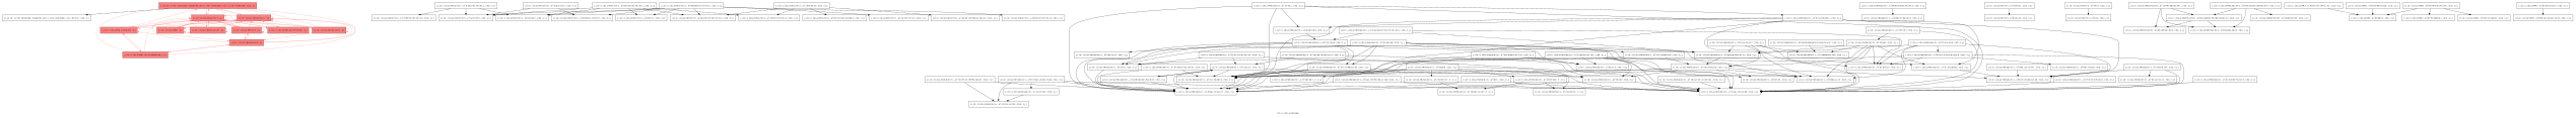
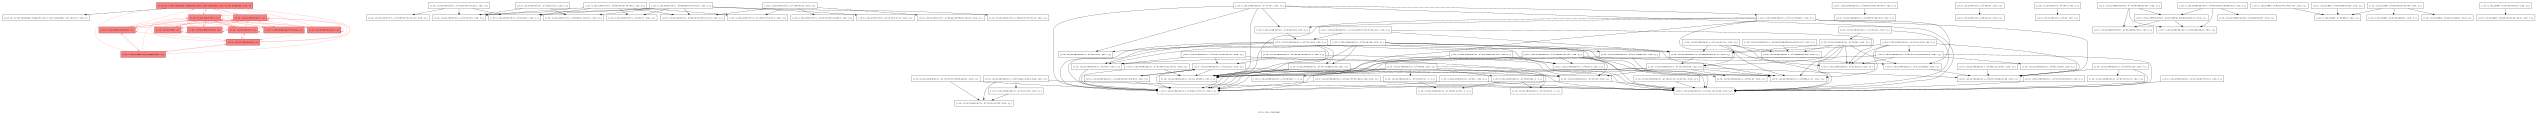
  digraph {
    fontname="Courier Prime"
    label="bin/llvm-cxxdump"
    rankdir=TB
    node [fontname="Courier Prime" group=0 shape=box]
    edge [fontname="Courier Prime"]
    n1 [fillcolor="1.000000 0.5 1" group=1 label="{tools/llvm-cxxdump/CMakeFiles/llvm-cxxdump.dir/llvm-cxxdump.cpp.o}" style=filled]
    n2 [label="{tools/llvm-cxxdump/CMakeFiles/llvm-cxxdump.dir/Error.cpp.o}"]
    n3 [fillcolor="1.000000 0.5 1" group=1 label="{lib/libLLVMObject.a}" style=filled]
    n4 [fillcolor="1.000000 0.5 1" group=1 label="{lib/libLLVMSupport.a}" style=filled]
    n5 [fillcolor="1.000000 0.5 1" group=1 label="{lib/libLLVMBinaryFormat.a}" style=filled]
    n6 [fillcolor="1.000000 0.5 1" group=1 label="{lib/libLLVMMC.a}" style=filled]
    n7 [fillcolor="1.000000 0.5 1" group=1 label="{lib/libLLVMBitReader.a}" style=filled]
    n8 [fillcolor="1.000000 0.5 1" group=1 label="{lib/libLLVMCore.a}" style=filled]
    n9 [fillcolor="1.000000 0.5 1" group=1 label="{lib/libLLVMMCParser.a}" style=filled]
    n10 [fillcolor="1.000000 0.5 1" group=1 label="{lib/libLLVMTextAPI.a}" style=filled]
    n11 [fillcolor="1.000000 0.5 1" group=1 label="{lib/libLLVMBitstreamReader.a}" style=filled]
    n12 [fillcolor="1.000000 0.5 1" group=1 label="{lib/libLLVMRemarks.a}" style=filled]
    n13 [label="{lib/libLLVMObject.a(MachOUniversal.cpp.o)}"]
    n14 [label="{lib/libLLVMObject.a(Archive.cpp.o)}"]
    n15 [label="{lib/libLLVMObject.a(Binary.cpp.o)}"]
    n16 [label="{lib/libLLVMObject.a(Error.cpp.o)}"]
    n17 [label="{lib/libLLVMObject.a(MachOObjectFile.cpp.o)}"]
    n18 [label="{lib/libLLVMObject.a(IRObjectFile.cpp.o)}"]
    n19 [label="{lib/libLLVMObject.a(IRSymtab.cpp.o)}"]
    n20 [label="{lib/libLLVMObject.a(ModuleSymbolTable.cpp.o)}"]
    n21 [label="{lib/libLLVMObject.a(RecordStreamer.cpp.o)}"]
    n22 [label="{lib/libLLVMObject.a(TapiUniversal.cpp.o)}"]
    n23 [label="{lib/libLLVMObject.a(COFFObjectFile.cpp.o)}"]
    n24 [label="{lib/libLLVMObject.a(TapiFile.cpp.o)}"]
    n25 [label="{lib/libLLVMObject.a(SymbolicFile.cpp.o)}"]
    n26 [label="{lib/libLLVMObject.a(WasmObjectFile.cpp.o)}"]
    n27 [label="{lib/libLLVMObject.a(ObjectFile.cpp.o)}"]
    n28 [label="{lib/libLLVMObject.a(ELFObjectFile.cpp.o)}"]
    n29 [label="{lib/libLLVMSupport.a(ConvertUTFWrapper.cpp.o)}"]
    n30 [label="{lib/libLLVMSupport.a(ConvertUTF.cpp.o)}"]
    n31 [label="{lib/libLLVMSupport.a(SmallVector.cpp.o)}"]
    n32 [label="{lib/libLLVMSupport.a(DataExtractor.cpp.o)}"]
    n33 [label="{lib/libLLVMSupport.a(Error.cpp.o)}"]
    n34 [label="{lib/libLLVMSupport.a(StringRef.cpp.o)}"]
    n35 [label="{lib/libLLVMSupport.a(raw_ostream.cpp.o)}"]
    n36 [label="{lib/libLLVMSupport.a(FormatVariadic.cpp.o)}"]
    n37 [label="{lib/libLLVMSupport.a(InitLLVM.cpp.o)}"]
    n38 [label="{lib/libLLVMSupport.a(ErrorHandling.cpp.o)}"]
    n39 [label="{lib/libLLVMSupport.a(ManagedStatic.cpp.o)}"]
    n40 [label="{lib/libLLVMSupport.a(MemAlloc.cpp.o)}"]
    n41 [label="{lib/libLLVMSupport.a(PrettyStackTrace.cpp.o)}"]
    n42 [label="{lib/libLLVMSupport.a(Signals.cpp.o)}"]
    n43 [label="{lib/libLLVMSupport.a(Threading.cpp.o)}"]
    n44 [label="{lib/libLLVMSupport.a(Watchdog.cpp.o)}"]
    n45 [label="{lib/libLLVMSupport.a(Twine.cpp.o)}"]
    n46 [label="{lib/libLLVMSupport.a(Errno.cpp.o)}"]
    n47 [label="{lib/libLLVMSupport.a(NativeFormatting.cpp.o)}"]
    n48 [label="{lib/libLLVMSupport.a(ScopedPrinter.cpp.o)}"]
    n49 [label="{lib/libLLVMSupport.a(SmallPtrSet.cpp.o)}"]
    n50 [label="{lib/libLLVMSupport.a(StringMap.cpp.o)}"]
    n51 [label="{lib/libLLVMSupport.a(StringSaver.cpp.o)}"]
    n52 [label="{lib/libLLVMSupport.a(APInt.cpp.o)}"]
    n53 [label="{lib/libLLVMSupport.a(APFloat.cpp.o)}"]
    n54 [label="{lib/libLLVMSupport.a(FoldingSet.cpp.o)}"]
    n55 [label="{lib/libLLVMSupport.a(Hashing.cpp.o)}"]
    n56 [label="{lib/libLLVMSupport.a(Process.cpp.o)}"]
    n57 [label="{lib/libLLVMSupport.a(Triple.cpp.o)}"]
    n58 [label="{lib/libLLVMSupport.a(ARMTargetParser.cpp.o)}"]
    n59 [label="{lib/libLLVMSupport.a(TypeSize.cpp.o)}"]
    n60 [label="{lib/libLLVMSupport.a(WithColor.cpp.o)}"]
    n61 [label="{lib/libLLVMSupport.a(CommandLine.cpp.o)}"]
    n62 [label="{lib/libLLVMSupport.a(Unicode.cpp.o)}"]
    n63 [label="{lib/libLLVMSupport.a(MD5.cpp.o)}"]
    n64 [label="{lib/libLLVMSupport.a(Path.cpp.o)}"]
    n65 [label="{lib/libLLVMSupport.a(StringExtras.cpp.o)}"]
    n66 [label="{lib/libLLVMSupport.a(CrashRecoveryContext.cpp.o)}"]
    n67 [label="{lib/libLLVMSupport.a(Program.cpp.o)}"]
    n68 [label="{lib/libLLVMSupport.a(TargetRegistry.cpp.o)}"]
    n69 [label="{lib/libLLVMSupport.a(MemoryBufferRef.cpp.o)}"]
    n70 [label="{lib/libLLVMSupport.a(MemoryBuffer.cpp.o)}"]
    n71 [label="{lib/libLLVMSupport.a(FormattedStream.cpp.o)}"]
    n72 [label="{lib/libLLVMSupport.a(Regex.cpp.o)}"]
    n73 [label="{lib/libLLVMSupport.a(regcomp.c.o)}"]
    n74 [label="{lib/libLLVMSupport.a(regfree.c.o)}"]
    n75 [label="{lib/libLLVMSupport.a(regerror.c.o)}"]
    n76 [label="{lib/libLLVMSupport.a(regexec.c.o)}"]
    n77 [label="{lib/libLLVMSupport.a(regstrlcpy.c.o)}"]
    n78 [label="{lib/libLLVMCore.a(Comdat.cpp.o)}"]
    n79 [label="{lib/libLLVMCore.a(Module.cpp.o)}"]
    n80 [label="{lib/libLLVMSupport.a(InstructionCost.cpp.o)}"]
    n81 [label="{lib/libLLVMSupport.a(ToolOutputFile.cpp.o)}"]
    n82 [label="{lib/libLLVMSupport.a(RandomNumberGenerator.cpp.o)}"]
    n83 [label="{lib/libLLVMSupport.a(Statistic.cpp.o)}"]
    n84 [label="{lib/libLLVMSupport.a(Timer.cpp.o)}"]
    n85 [label="{lib/libLLVMCore.a(User.cpp.o)}"]
    n86 [label="{lib/libLLVMCore.a(Use.cpp.o)}"]
    n87 [label="{lib/libLLVMSupport.a(TimeProfiler.cpp.o)}"]
    n88 [label="{lib/libLLVMSupport.a(Chrono.cpp.o)}"]
    n89 [label="{lib/libLLVMSupport.a(VersionTuple.cpp.o)}"]
    n90 [label="{lib/libLLVMMCParser.a(COFFAsmParser.cpp.o)}"]
    n91 [label="{lib/libLLVMMCParser.a(MCAsmLexer.cpp.o)}"]
    n92 [label="{lib/libLLVMMCParser.a(MCAsmParser.cpp.o)}"]
    n93 [label="{lib/libLLVMMCParser.a(MCAsmParserExtension.cpp.o)}"]
    n94 [label="{lib/libLLVMMCParser.a(MCTargetAsmParser.cpp.o)}"]
    n95 [label="{lib/libLLVMMCParser.a(AsmParser.cpp.o)}"]
    n96 [label="{lib/libLLVMMC.a(MCObjectWriter.cpp.o)}"]
    n97 [label="{lib/libLLVMMC.a(MCExpr.cpp.o)}"]
    n98 [label="{lib/libLLVMMC.a(MCPseudoProbe.cpp.o)}"]
    n99 [label="{lib/libLLVMMC.a(MCFragment.cpp.o)}"]
    n100 [label="{lib/libLLVMMC.a(MCStreamer.cpp.o)}"]
    n101 [label="{lib/libLLVMMC.a(MCSchedule.cpp.o)}"]
    n102 [label="{lib/libLLVMMC.a(MCSubtargetInfo.cpp.o)}"]
    n103 [label="{lib/libLLVMMC.a(MCSymbolELF.cpp.o)}"]
    subgraph sub_1 {
      rank=same
      n1
    }
    subgraph sub_2 {
      rank=same
      n2
      n3
      n4
    }
    subgraph sub_3 {
      rank=same
      n5
      n6
      n7
      n8
      n9
      n10
    }
    n1 -> n2
    n1 -> n3 [color="1.000000 0.5 1"]
    n1 -> n4 [color="1.000000 0.5 1"]
    n3 -> n1 [color="1.000000 0.5 1"]
    n3 -> n3 [color="1.000000 0.5 1"]
    n3 -> n4 [color="1.000000 0.5 1"]
    n3 -> n5 [color="1.000000 0.5 1"]
    n3 -> n6 [color="1.000000 0.5 1"]
    n3 -> n7 [color="1.000000 0.5 1"]
    n3 -> n8 [color="1.000000 0.5 1"]
    n3 -> n9 [color="1.000000 0.5 1"]
    n3 -> n10 [color="1.000000 0.5 1"]
    n4 -> n1 [color="1.000000 0.5 1"]
    n4 -> n3 [color="1.000000 0.5 1"]
    n4 -> n4 [color="1.000000 0.5 1"]
    n5 -> n3 [color="1.000000 0.5 1"]
    n5 -> n4 [color="1.000000 0.5 1"]
    n5 -> n8 [color="1.000000 0.5 1"]
    n6 -> n3 [color="1.000000 0.5 1"]
    n6 -> n4 [color="1.000000 0.5 1"]
    n6 -> n5 [color="1.000000 0.5 1"]
    n6 -> n6 [color="1.000000 0.5 1"]
    n6 -> n8 [color="1.000000 0.5 1"]
    n6 -> n9 [color="1.000000 0.5 1"]
    n7 -> n1 [color="1.000000 0.5 1"]
    n7 -> n3 [color="1.000000 0.5 1"]
    n7 -> n4 [color="1.000000 0.5 1"]
    n7 -> n7 [color="1.000000 0.5 1"]
    n7 -> n8 [color="1.000000 0.5 1"]
    n7 -> n11 [color="1.000000 0.5 1"]
    n7 -> n12 [color="1.000000 0.5 1"]
    n8 -> n1 [color="1.000000 0.5 1"]
    n8 -> n3 [color="1.000000 0.5 1"]
    n8 -> n4 [color="1.000000 0.5 1"]
    n8 -> n5 [color="1.000000 0.5 1"]
    n8 -> n7 [color="1.000000 0.5 1"]
    n8 -> n8 [color="1.000000 0.5 1"]
    n8 -> n12 [color="1.000000 0.5 1"]
    n9 -> n1 [color="1.000000 0.5 1"]
    n9 -> n3 [color="1.000000 0.5 1"]
    n9 -> n4 [color="1.000000 0.5 1"]
    n9 -> n6 [color="1.000000 0.5 1"]
+   n9 -> n8 [color="1.000000 0.5 1"]
    n9 -> n9 [color="1.000000 0.5 1"]
    n10 -> n1 [color="1.000000 0.5 1"]
    n10 -> n3 [color="1.000000 0.5 1"]
    n10 -> n4 [color="1.000000 0.5 1"]
    n10 -> n10 [color="1.000000 0.5 1"]
    n10 -> n12 [color="1.000000 0.5 1"]
    n11 -> n1 [color="1.000000 0.5 1"]
    n11 -> n3 [color="1.000000 0.5 1"]
    n11 -> n4 [color="1.000000 0.5 1"]
    n11 -> n7 [color="1.000000 0.5 1"]
    n11 -> n12 [color="1.000000 0.5 1"]
    n12 -> n1 [color="1.000000 0.5 1"]
    n12 -> n3 [color="1.000000 0.5 1"]
    n12 -> n4 [color="1.000000 0.5 1"]
    n12 -> n8 [color="1.000000 0.5 1"]
    n12 -> n11 [color="1.000000 0.5 1"]
    n13 -> n14
    n13 -> n15
    n13 -> n16
    n13 -> n17
    n13 -> n18
    n19 -> n17
    n19 -> n18
    n19 -> n20
    n19 -> n21
    n22 -> n14
    n22 -> n15
    n22 -> n23
    n24 -> n14
    n24 -> n25
    n26 -> n14
    n26 -> n15
    n26 -> n16
    n26 -> n17
    n26 -> n25
    n26 -> n27
    n26 -> n28
    n29 -> n30
    n29 -> n31
    n32 -> n33
    n32 -> n34
    n32 -> n35
    n36 -> n31
    n36 -> n34
    n37 -> n38
    n37 -> n39
    n37 -> n40
    n37 -> n41
    n37 -> n42
    n39 -> n43
    n41 -> n31
    n41 -> n35
    n41 -> n42
    n41 -> n44
    n43 -> n31
    n43 -> n34
    n43 -> n38
    n43 -> n40
    n43 -> n45
    n43 -> n46
    n45 -> n31
    n45 -> n35
    n47 -> n31
    n47 -> n35
    n48 -> n35
    n49 -> n38
    n50 -> n38
    n51 -> n34
-   n51 -> n43
+   n51 -> n40
    n52 -> n31
    n52 -> n34
    n52 -> n35
+   n52 -> n53
    n52 -> n54
    n52 -> n55
    n54 -> n31
    n54 -> n34
    n54 -> n38
    n54 -> n40
    n54 -> n50
    n54 -> n55
    n55 -> n56
    n56 -> n31
    n56 -> n33
    n56 -> n34
    n56 -> n39
    n56 -> n53
    n56 -> n64
    n56 -> n65
    n57 -> n31
    n57 -> n34
    n57 -> n45
    n57 -> n58
    n58 -> n31
    n58 -> n57
    n59 -> n35
    n59 -> n38
    n59 -> n60
    n62 -> n30
    n63 -> n31
    n63 -> n35
    n64 -> n31
    n65 -> n31
    n65 -> n34
    n65 -> n35
    n66 -> n39
    n66 -> n42
    n66 -> n56
    n67 -> n31
    n67 -> n34
    n67 -> n35
    n67 -> n40
    n67 -> n46
    n67 -> n51
    n67 -> n64
    n67 -> n65
    n68 -> n35
    n68 -> n57
    n69 -> n70
    n71 -> n30
-   n71 -> n31
    n71 -> n35
    n71 -> n62
    n72 -> n31
    n72 -> n34
    n72 -> n45
    n72 -> n73
    n72 -> n74
    n72 -> n75
    n72 -> n76
    n73 -> n74
    n73 -> n77
    n75 -> n77
    n78 -> n79
    n80 -> n35
    n81 -> n35
    n81 -> n57
    n81 -> n64
    n82 -> n61
    n83 -> n35
    n83 -> n39
    n83 -> n42
    n83 -> n43
    n83 -> n61
    n84 -> n35
    n84 -> n39
    n84 -> n40
    n84 -> n42
    n84 -> n43
    n84 -> n50
    n84 -> n61
    n85 -> n86
    n87 -> n31
    n87 -> n33
    n87 -> n35
    n87 -> n40
    n87 -> n45
    n87 -> n50
    n87 -> n64
    n88 -> n35
    n88 -> n84
    n89 -> n35
    n90 -> n91
    n90 -> n92
    n90 -> n93
    n93 -> n91
    n93 -> n92
    n94 -> n91
    n94 -> n93
    n94 -> n95
    n96 -> n97
    n98 -> n97
    n98 -> n99
    n98 -> n100
    n101 -> n102
    n103 -> n97
  }
